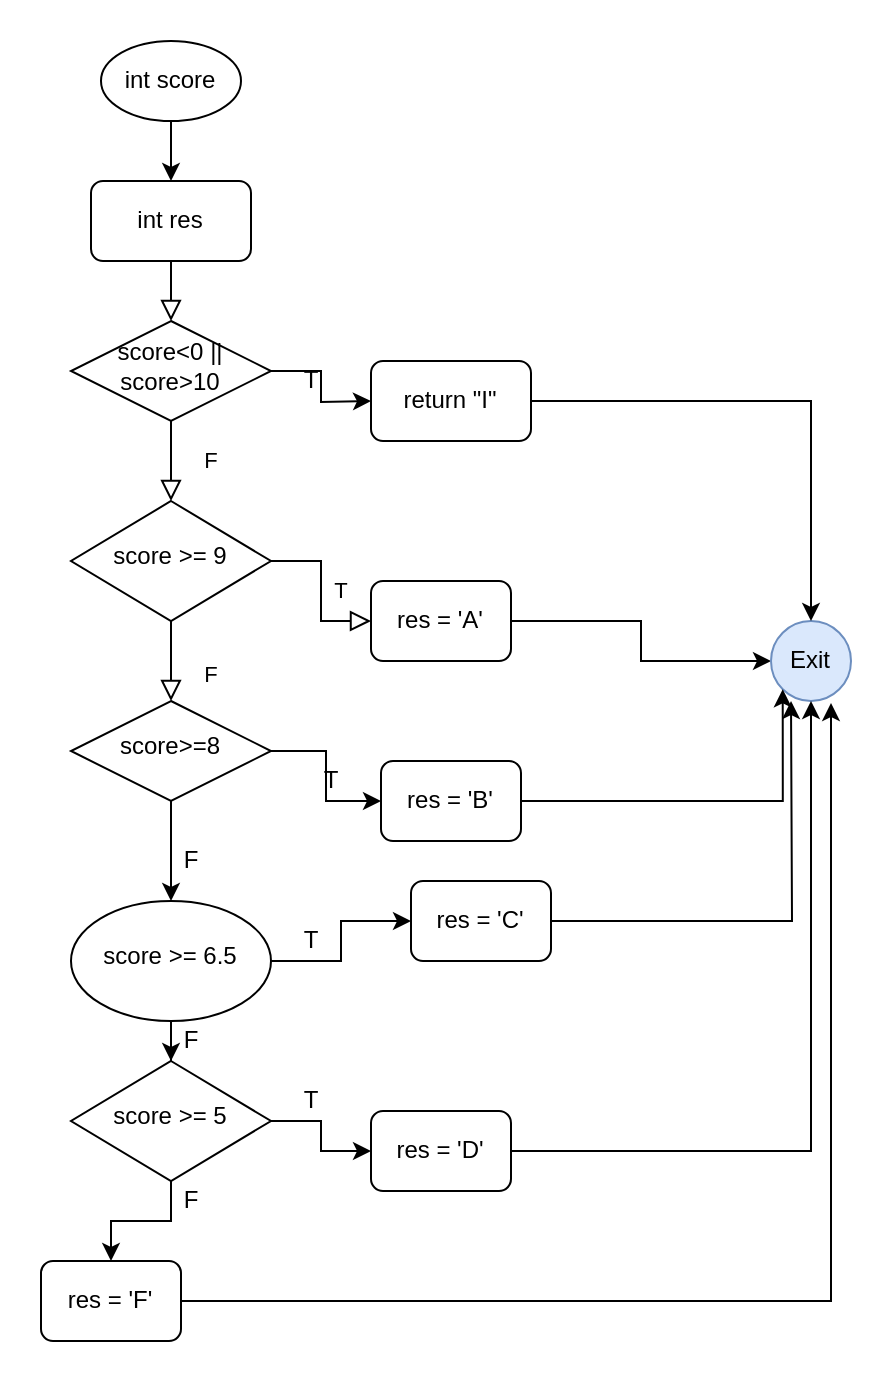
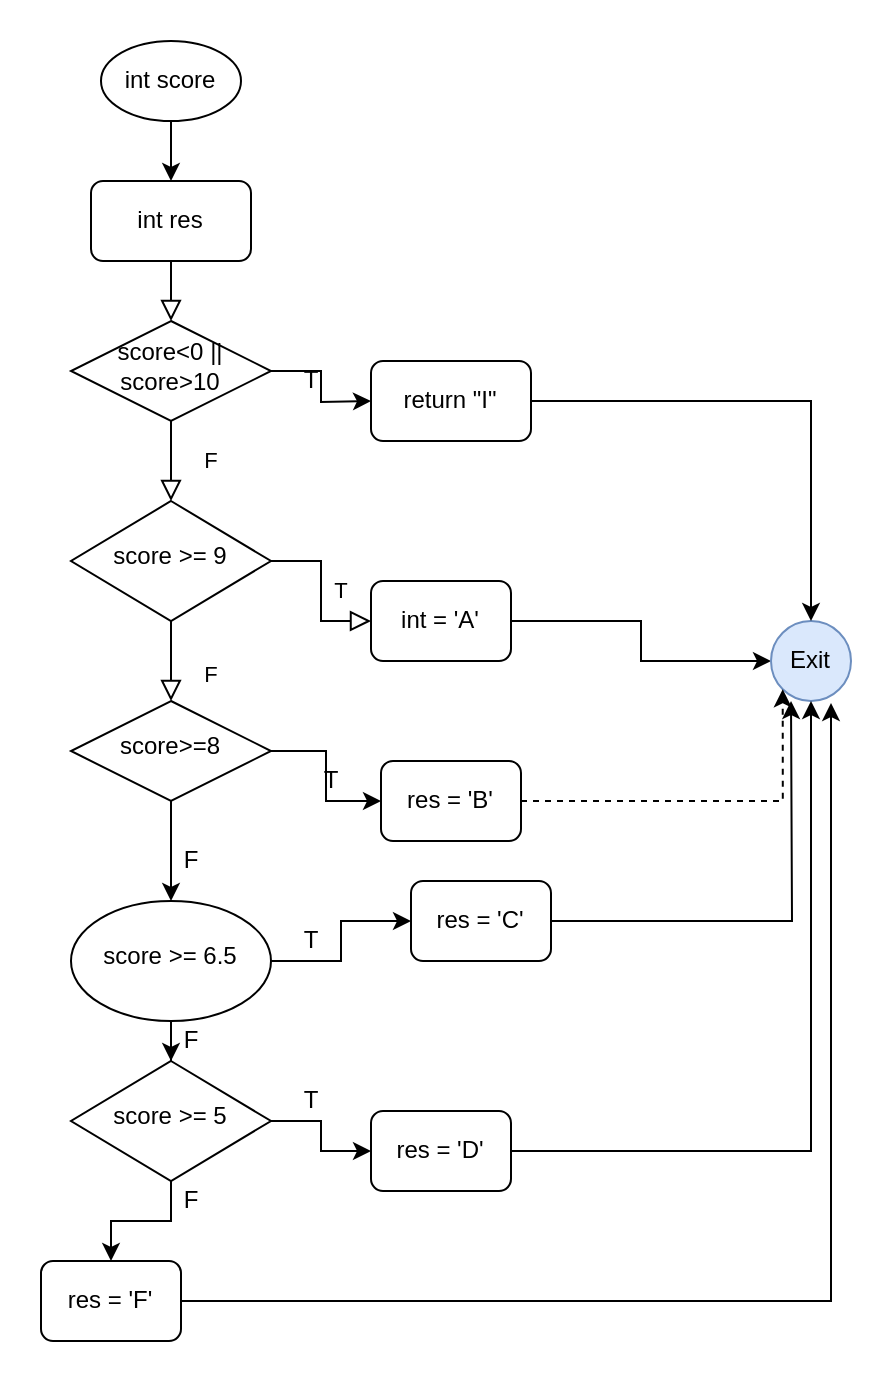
  <mxCell id="0" />
  <mxCell id="1" parent="0" />
  <mxCell id="2" value="" style="rounded=0;html=1;jettySize=auto;orthogonalLoop=1;fontSize=11;endArrow=block;endFill=0;endSize=8;strokeWidth=1;shadow=0;labelBackgroundColor=none;edgeStyle=orthogonalEdgeStyle;" parent="1" source="3" target="6" edge="1"><mxGeometry relative="1" as="geometry" /></mxCell>
  <mxCell id="3" value="&lt;div&gt;int res&lt;br&gt;&lt;/div&gt;" style="rounded=1;whiteSpace=wrap;html=1;fontSize=12;glass=0;strokeWidth=1;shadow=0;" parent="1" vertex="1"><mxGeometry x="45" y="90" width="80" height="40" as="geometry" /></mxCell>
  <mxCell id="4" value="F" style="rounded=0;html=1;jettySize=auto;orthogonalLoop=1;fontSize=11;endArrow=block;endFill=0;endSize=8;strokeWidth=1;shadow=0;labelBackgroundColor=none;edgeStyle=orthogonalEdgeStyle;" parent="1" source="6" target="9" edge="1"><mxGeometry y="20" relative="1" as="geometry"><mxPoint as="offset" /></mxGeometry></mxCell>
  <mxCell id="5" style="edgeStyle=orthogonalEdgeStyle;rounded=0;orthogonalLoop=1;jettySize=auto;html=1;exitX=1;exitY=0.5;exitDx=0;exitDy=0;entryX=0;entryY=0.5;entryDx=0;entryDy=0;" parent="1" source="6" edge="1"><mxGeometry relative="1" as="geometry"><mxPoint x="185" y="200" as="targetPoint" /></mxGeometry></mxCell>
  <mxCell id="6" value="score&amp;lt;0 || score&amp;gt;10" style="rhombus;whiteSpace=wrap;html=1;shadow=0;fontFamily=Helvetica;fontSize=12;align=center;strokeWidth=1;spacing=6;spacingTop=-4;" parent="1" vertex="1"><mxGeometry x="35" y="160" width="100" height="50" as="geometry" /></mxCell>
  <mxCell id="7" value="F" style="rounded=0;html=1;jettySize=auto;orthogonalLoop=1;fontSize=11;endArrow=block;endFill=0;endSize=8;strokeWidth=1;shadow=0;labelBackgroundColor=none;edgeStyle=orthogonalEdgeStyle;" parent="1" source="9" target="12" edge="1"><mxGeometry x="0.333" y="20" relative="1" as="geometry"><mxPoint as="offset" /></mxGeometry></mxCell>
  <mxCell id="8" value="T" style="edgeStyle=orthogonalEdgeStyle;rounded=0;html=1;jettySize=auto;orthogonalLoop=1;fontSize=11;endArrow=block;endFill=0;endSize=8;strokeWidth=1;shadow=0;labelBackgroundColor=none;" parent="1" source="9" target="14" edge="1"><mxGeometry y="10" relative="1" as="geometry"><mxPoint as="offset" /></mxGeometry></mxCell>
  <mxCell id="9" value="score &amp;gt;= 9" style="rhombus;whiteSpace=wrap;html=1;shadow=0;fontFamily=Helvetica;fontSize=12;align=center;strokeWidth=1;spacing=6;spacingTop=-4;" parent="1" vertex="1"><mxGeometry x="35" y="250" width="100" height="60" as="geometry" /></mxCell>
  <mxCell id="10" style="edgeStyle=orthogonalEdgeStyle;rounded=0;orthogonalLoop=1;jettySize=auto;html=1;" parent="1" source="12" target="22" edge="1"><mxGeometry relative="1" as="geometry" /></mxCell>
  <mxCell id="11" style="edgeStyle=orthogonalEdgeStyle;rounded=0;orthogonalLoop=1;jettySize=auto;html=1;exitX=0.5;exitY=1;exitDx=0;exitDy=0;entryX=0.5;entryY=0;entryDx=0;entryDy=0;" parent="1" source="12" target="25" edge="1"><mxGeometry relative="1" as="geometry" /></mxCell>
  <mxCell id="12" value="score&amp;gt;=8" style="rhombus;whiteSpace=wrap;html=1;shadow=0;fontFamily=Helvetica;fontSize=12;align=center;strokeWidth=1;spacing=6;spacingTop=-4;" parent="1" vertex="1"><mxGeometry x="35" y="350" width="100" height="50" as="geometry" /></mxCell>
  <mxCell id="13" style="edgeStyle=orthogonalEdgeStyle;rounded=0;orthogonalLoop=1;jettySize=auto;html=1;entryX=0;entryY=0.5;entryDx=0;entryDy=0;" parent="1" source="14" target="16" edge="1"><mxGeometry relative="1" as="geometry" /></mxCell>
- <mxCell id="14" value="res = 'A'" style="rounded=1;whiteSpace=wrap;html=1;fontSize=12;glass=0;strokeWidth=1;shadow=0;" parent="1" vertex="1"><mxGeometry x="185" y="290" width="70" height="40" as="geometry" /></mxCell>
+ <mxCell id="14" value="int = 'A'" style="rounded=1;whiteSpace=wrap;html=1;fontSize=12;glass=0;strokeWidth=1;shadow=0;" parent="1" vertex="1"><mxGeometry x="185" y="290" width="70" height="40" as="geometry" /></mxCell>
  <mxCell id="15" value="T" style="text;html=1;align=center;verticalAlign=middle;resizable=0;points=[];autosize=1;" parent="1" vertex="1"><mxGeometry x="145" y="180" width="20" height="20" as="geometry" /></mxCell>
  <mxCell id="16" value="Exit" style="ellipse;whiteSpace=wrap;html=1;aspect=fixed;fillColor=#dae8fc;strokeColor=#6c8ebf;" parent="1" vertex="1"><mxGeometry x="385" y="310" width="40" height="40" as="geometry" /></mxCell>
  <mxCell id="17" style="edgeStyle=orthogonalEdgeStyle;rounded=0;orthogonalLoop=1;jettySize=auto;html=1;entryX=0.5;entryY=0;entryDx=0;entryDy=0;" parent="1" source="18" target="16" edge="1"><mxGeometry relative="1" as="geometry" /></mxCell>
  <mxCell id="18" value="return &quot;I&quot;" style="rounded=1;whiteSpace=wrap;html=1;" parent="1" vertex="1"><mxGeometry x="185" y="180" width="80" height="40" as="geometry" /></mxCell>
  <mxCell id="19" style="edgeStyle=orthogonalEdgeStyle;rounded=0;orthogonalLoop=1;jettySize=auto;html=1;entryX=0.5;entryY=0;entryDx=0;entryDy=0;" parent="1" source="20" target="3" edge="1"><mxGeometry relative="1" as="geometry" /></mxCell>
  <mxCell id="20" value="int score" style="ellipse;whiteSpace=wrap;html=1;" parent="1" vertex="1"><mxGeometry x="50" y="20" width="70" height="40" as="geometry" /></mxCell>
- <mxCell id="21" style="edgeStyle=orthogonalEdgeStyle;rounded=0;orthogonalLoop=1;jettySize=auto;html=1;exitX=1;exitY=0.5;exitDx=0;exitDy=0;entryX=0;entryY=1;entryDx=0;entryDy=0;" parent="1" source="22" target="16" edge="1"><mxGeometry relative="1" as="geometry" /></mxCell>
+ <mxCell id="21" style="edgeStyle=orthogonalEdgeStyle;rounded=0;orthogonalLoop=1;jettySize=auto;html=1;exitX=1;exitY=0.5;exitDx=0;exitDy=0;entryX=0;entryY=1;entryDx=0;entryDy=0;dashed=1;" parent="1" source="22" target="16" edge="1"><mxGeometry relative="1" as="geometry" /></mxCell>
  <mxCell id="22" value="res = 'B'" style="rounded=1;whiteSpace=wrap;html=1;fontSize=12;glass=0;strokeWidth=1;shadow=0;" parent="1" vertex="1"><mxGeometry x="190" y="380" width="70" height="40" as="geometry" /></mxCell>
  <mxCell id="23" style="edgeStyle=orthogonalEdgeStyle;rounded=0;orthogonalLoop=1;jettySize=auto;html=1;entryX=0;entryY=0.5;entryDx=0;entryDy=0;" parent="1" source="25" target="27" edge="1"><mxGeometry relative="1" as="geometry" /></mxCell>
  <mxCell id="24" style="edgeStyle=orthogonalEdgeStyle;rounded=0;orthogonalLoop=1;jettySize=auto;html=1;entryX=0.5;entryY=0;entryDx=0;entryDy=0;" parent="1" source="25" target="33" edge="1"><mxGeometry relative="1" as="geometry" /></mxCell>
  <mxCell id="25" value="score &amp;gt;= 6.5" style="ellipse;whiteSpace=wrap;html=1;shadow=0;fontFamily=Helvetica;fontSize=12;align=center;strokeWidth=1;spacing=6;spacingTop=-4;" parent="1" vertex="1"><mxGeometry x="35" y="450" width="100" height="60" as="geometry" /></mxCell>
  <mxCell id="26" style="edgeStyle=orthogonalEdgeStyle;rounded=0;orthogonalLoop=1;jettySize=auto;html=1;exitX=1;exitY=0.5;exitDx=0;exitDy=0;" parent="1" source="27" edge="1"><mxGeometry relative="1" as="geometry"><mxPoint x="395" y="350" as="targetPoint" /></mxGeometry></mxCell>
  <mxCell id="27" value="res = 'C'" style="rounded=1;whiteSpace=wrap;html=1;fontSize=12;glass=0;strokeWidth=1;shadow=0;" parent="1" vertex="1"><mxGeometry x="205" y="440" width="70" height="40" as="geometry" /></mxCell>
  <mxCell id="28" value="T" style="text;html=1;align=center;verticalAlign=middle;resizable=0;points=[];autosize=1;" parent="1" vertex="1"><mxGeometry x="155" y="380" width="20" height="20" as="geometry" /></mxCell>
  <mxCell id="29" value="F" style="text;html=1;align=center;verticalAlign=middle;resizable=0;points=[];autosize=1;" parent="1" vertex="1"><mxGeometry x="85" y="420" width="20" height="20" as="geometry" /></mxCell>
  <mxCell id="30" value="T" style="text;html=1;align=center;verticalAlign=middle;resizable=0;points=[];autosize=1;" parent="1" vertex="1"><mxGeometry x="145" y="460" width="20" height="20" as="geometry" /></mxCell>
  <mxCell id="31" style="edgeStyle=orthogonalEdgeStyle;rounded=0;orthogonalLoop=1;jettySize=auto;html=1;" parent="1" source="33" target="36" edge="1"><mxGeometry relative="1" as="geometry" /></mxCell>
  <mxCell id="32" style="edgeStyle=orthogonalEdgeStyle;rounded=0;orthogonalLoop=1;jettySize=auto;html=1;entryX=0.5;entryY=0;entryDx=0;entryDy=0;" parent="1" source="33" target="38" edge="1"><mxGeometry relative="1" as="geometry" /></mxCell>
  <mxCell id="33" value="score &amp;gt;= 5" style="rhombus;whiteSpace=wrap;html=1;shadow=0;fontFamily=Helvetica;fontSize=12;align=center;strokeWidth=1;spacing=6;spacingTop=-4;" parent="1" vertex="1"><mxGeometry x="35" y="530" width="100" height="60" as="geometry" /></mxCell>
  <mxCell id="34" value="F" style="text;html=1;align=center;verticalAlign=middle;resizable=0;points=[];autosize=1;" parent="1" vertex="1"><mxGeometry x="85" y="510" width="20" height="20" as="geometry" /></mxCell>
  <mxCell id="35" style="edgeStyle=orthogonalEdgeStyle;rounded=0;orthogonalLoop=1;jettySize=auto;html=1;entryX=0.5;entryY=1;entryDx=0;entryDy=0;" parent="1" source="36" target="16" edge="1"><mxGeometry relative="1" as="geometry" /></mxCell>
  <mxCell id="36" value="res = 'D'" style="rounded=1;whiteSpace=wrap;html=1;fontSize=12;glass=0;strokeWidth=1;shadow=0;" parent="1" vertex="1"><mxGeometry x="185" y="555" width="70" height="40" as="geometry" /></mxCell>
  <mxCell id="37" style="edgeStyle=orthogonalEdgeStyle;rounded=0;orthogonalLoop=1;jettySize=auto;html=1;exitX=1;exitY=0.5;exitDx=0;exitDy=0;entryX=0.75;entryY=1.025;entryDx=0;entryDy=0;entryPerimeter=0;" parent="1" source="38" target="16" edge="1"><mxGeometry relative="1" as="geometry" /></mxCell>
  <mxCell id="38" value="res = 'F'" style="rounded=1;whiteSpace=wrap;html=1;fontSize=12;glass=0;strokeWidth=1;shadow=0;" parent="1" vertex="1"><mxGeometry x="20" y="630" width="70" height="40" as="geometry" /></mxCell>
  <mxCell id="39" value="T" style="text;html=1;align=center;verticalAlign=middle;resizable=0;points=[];autosize=1;" parent="1" vertex="1"><mxGeometry x="145" y="540" width="20" height="20" as="geometry" /></mxCell>
  <mxCell id="40" value="F" style="text;html=1;align=center;verticalAlign=middle;resizable=0;points=[];autosize=1;" parent="1" vertex="1"><mxGeometry x="85" y="590" width="20" height="20" as="geometry" /></mxCell>
